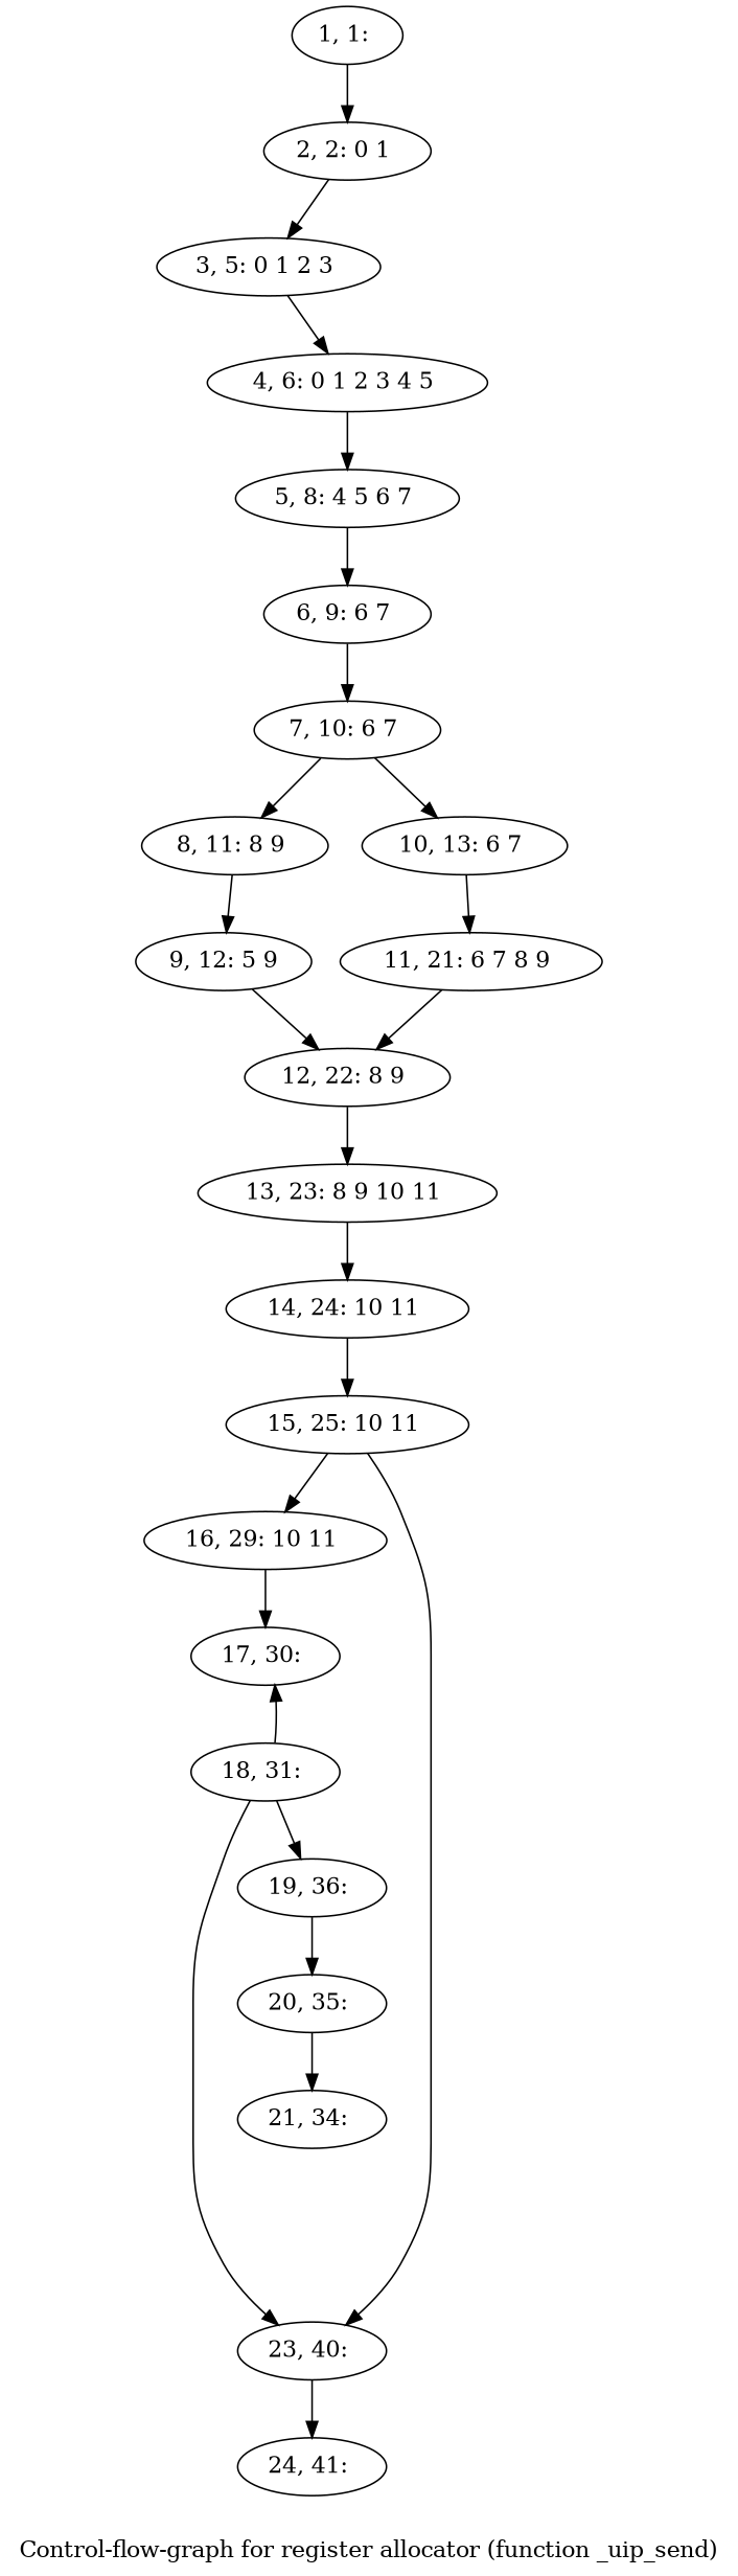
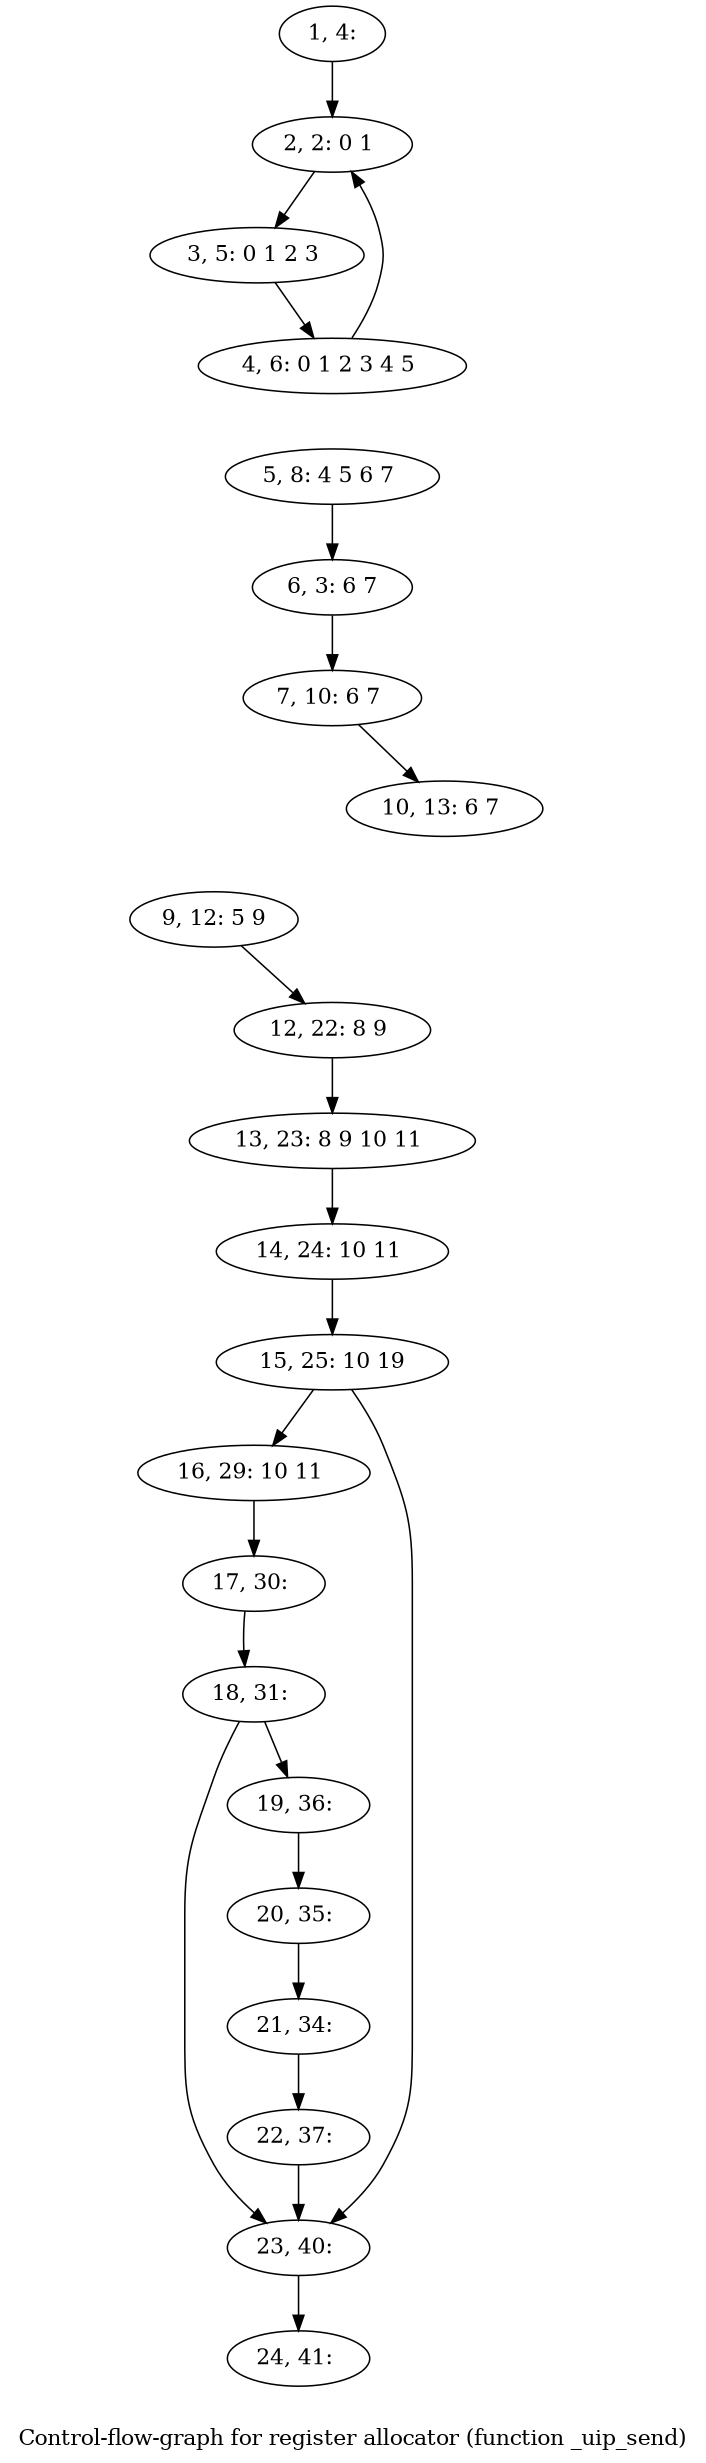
  digraph {
    label="Control-flow-graph for register allocator (function _uip_send)"
-   n1 [label="1, 1: "]
+   n1 [label="1, 4:"]
    n2 [label="2, 2: 0 1 "]
    n3 [label="3, 5: 0 1 2 3 "]
    n4 [label="4, 6: 0 1 2 3 4 5 "]
    n5 [label="5, 8: 4 5 6 7 "]
-   n6 [label="6, 9: 6 7 "]
+   n6 [label="6, 3: 6 7"]
    n7 [label="7, 10: 6 7 "]
-   n8 [label="8, 11: 8 9 "]
    n9 [label="10, 13: 6 7 "]
    n10 [label="9, 12: 5 9"]
-   n11 [label="11, 21: 6 7 8 9 "]
    n12 [label="12, 22: 8 9 "]
    n13 [label="13, 23: 8 9 10 11 "]
    n14 [label="14, 24: 10 11 "]
-   n15 [label="15, 25: 10 11 "]
+   n15 [label="15, 25: 10 19"]
    n16 [label="16, 29: 10 11 "]
    n17 [label="23, 40: "]
    n18 [label="17, 30: "]
    n19 [label="24, 41: "]
    n20 [label="18, 31: "]
    n21 [label="19, 36: "]
    n22 [label="20, 35: "]
    n23 [label="21, 34: "]
+   n24 [label="22, 37: "]
    n1 -> n2
    n2 -> n3
    n3 -> n4
-   n4 -> n5
+   n4 -> n2
    n5 -> n6
    n6 -> n7
-   n7 -> n8
    n7 -> n9
-   n8 -> n10
-   n9 -> n11
    n10 -> n12
-   n11 -> n12
    n12 -> n13
    n13 -> n14
    n14 -> n15
    n15 -> n16
    n15 -> n17
    n16 -> n18
    n17 -> n19
-   n20 -> n18
+   n18 -> n20
    n20 -> n17
    n20 -> n21
    n21 -> n22
    n22 -> n23
+   n23 -> n24
+   n24 -> n17
  }
